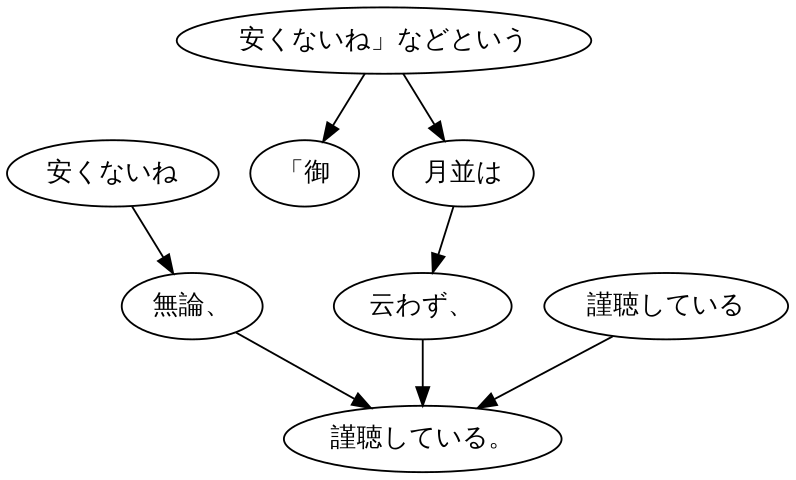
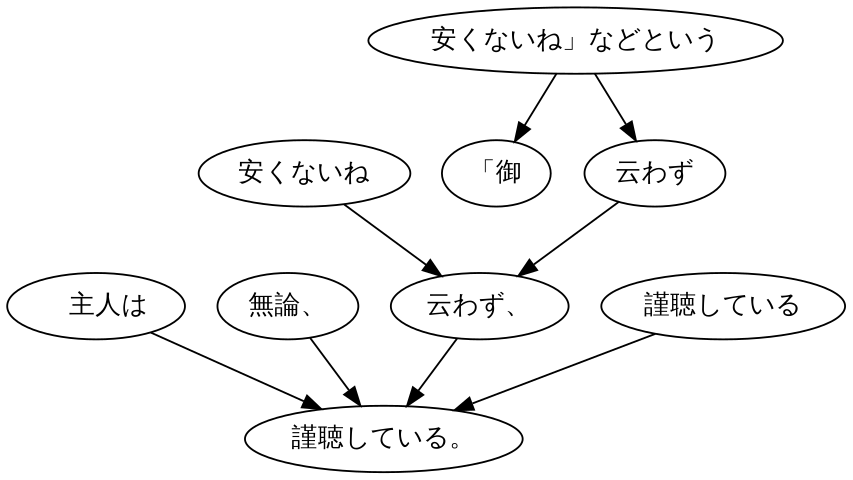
  digraph {
    fontname=Ubuntu
    node [fontname=Ubuntu]
    edge [fontname=Ubuntu]
+   n1 [label="　主人は"]
    n2 [label="謹聴している。"]
    n3 [label="無論、"]
    n4 [label="安くないね"]
    n5 [label="云わず、"]
    n6 [label="「御"]
    n7 [label="安くないね」などという"]
-   n8 [label="月並は"]
+   n8 [label="云わず"]
    n9 [label="謹聴している"]
+   n1 -> n2
    n3 -> n2
-   n4 -> n3
+   n4 -> n5
    n5 -> n2
    n7 -> n6
    n7 -> n8
    n8 -> n5
    n9 -> n2
  }
